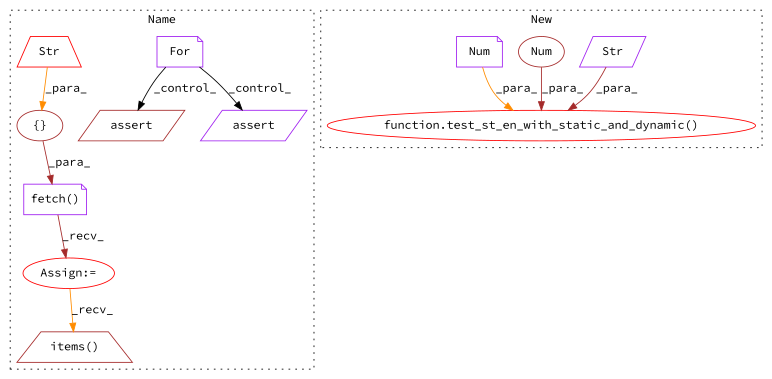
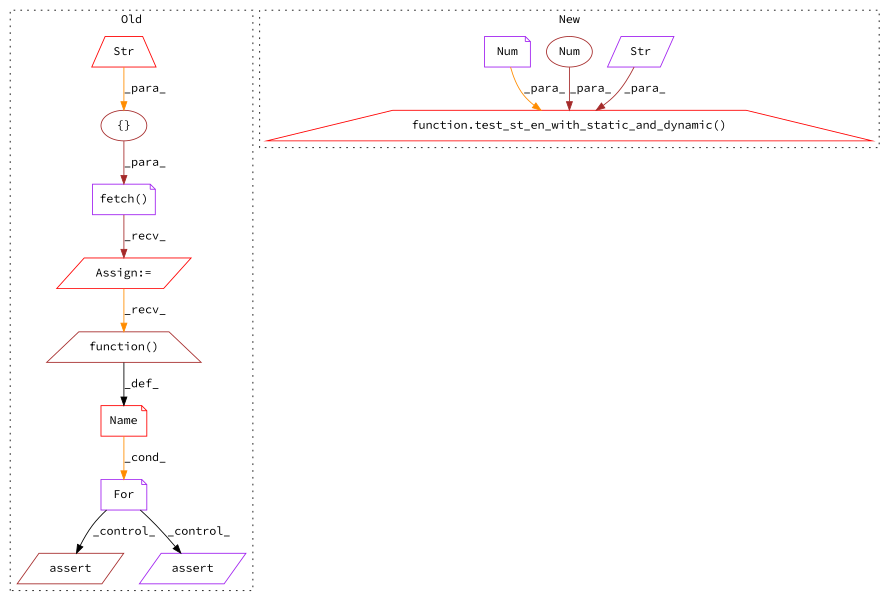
  digraph {
    fontname="Source Code Pro"
    node [a=75 color=purple fontname="Source Code Pro" l=9 shape=note]
    edge [color=brown fontname="Source Code Pro"]
    n1 [a=107 l="4,14" label=For s="12746,12769"]
    n2 [a=59 color=brown l="1,0" label="{}" s="12683,12693" shape=ellipse]
    n3 [a=66 color=red label=Str s=12684 shape=trapezium]
+   n4 [a=87 color=red l=1 label=Name s=12752]
    n5 [a=65 color=brown l=7 label=assert s=12840 shape=parallelogram]
-   n6 [color=brown l=12 label="items()" s=12757 shape=trapezium]
+   n6 [color=brown l=12 label="function()" s=12757 shape=trapezium]
    n7 [a=65 l=7 label=assert s=12783 shape=parallelogram]
-   n8 [a=68 color=red l=3 label="Assign:=" s=12667 shape=ellipse]
+   n8 [a=68 color=red l=3 label="Assign:=" s=12667 shape=parallelogram]
    n9 [l="13,43" label="fetch()" s="12670,12694"]
-   n10 [color=red l="35,1" label="function.test_st_en_with_static_and_dynamic()" s="12932,12993" shape=ellipse]
+   n10 [color=red l="35,1" label="function.test_st_en_with_static_and_dynamic()" s="12932,12993" shape=trapezium]
    n11 [a=66 label=Str s=12975 shape=parallelogram]
    n12 [a=76 color=brown l=2 label=Num s=12986 shape=ellipse]
    n13 [a=76 l=3 label=Num s=12990]
    subgraph cluster_1 {
-     label=Name
+     label=Old
      style=dotted
      n1
      n2
      n3
+     n4
      n5
      n6
      n7
      n8
      n9
    }
    subgraph cluster_2 {
      label=New
      style=dotted
      n10
      n11
      n12
      n13
    }
    n1 -> n5 [color=black label=_control_]
    n1 -> n7 [color=black label=_control_]
    n2 -> n9 [label=_para_]
    n3 -> n2 [color=darkorange label=_para_]
+   n4 -> n1 [color=darkorange label=_cond_]
+   n6 -> n4 [color=black label=_def_]
    n8 -> n6 [color=darkorange label=_recv_]
    n9 -> n8 [label=_recv_]
    n11 -> n10 [label=_para_]
    n12 -> n10 [label=_para_]
    n13 -> n10 [color=darkorange label=_para_]
  }
